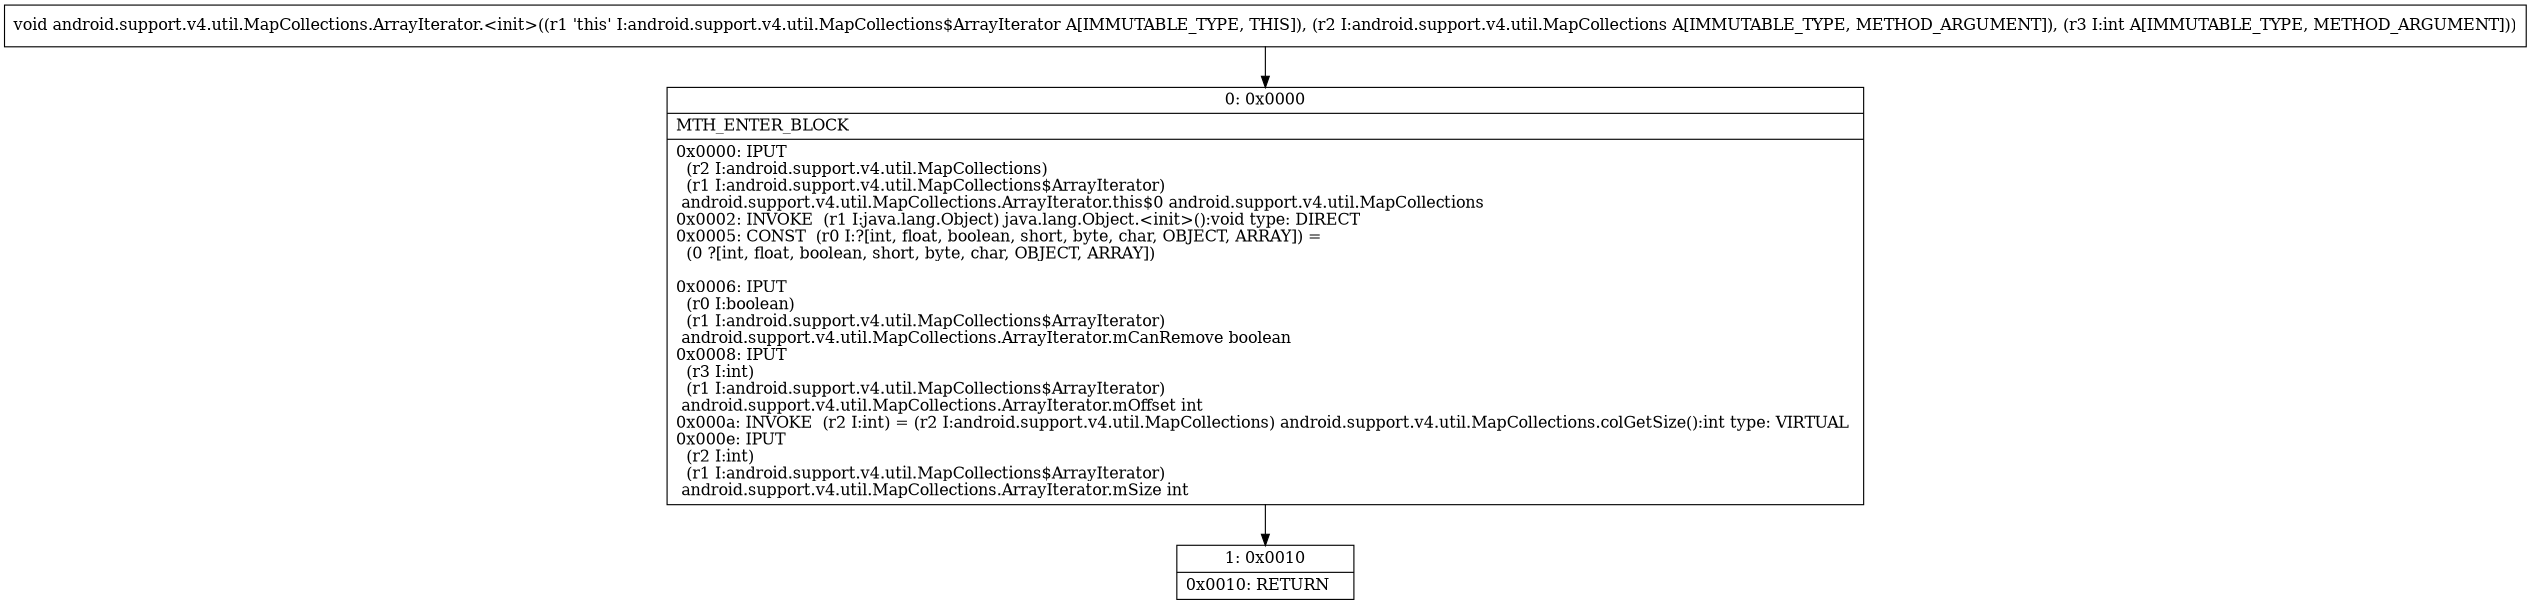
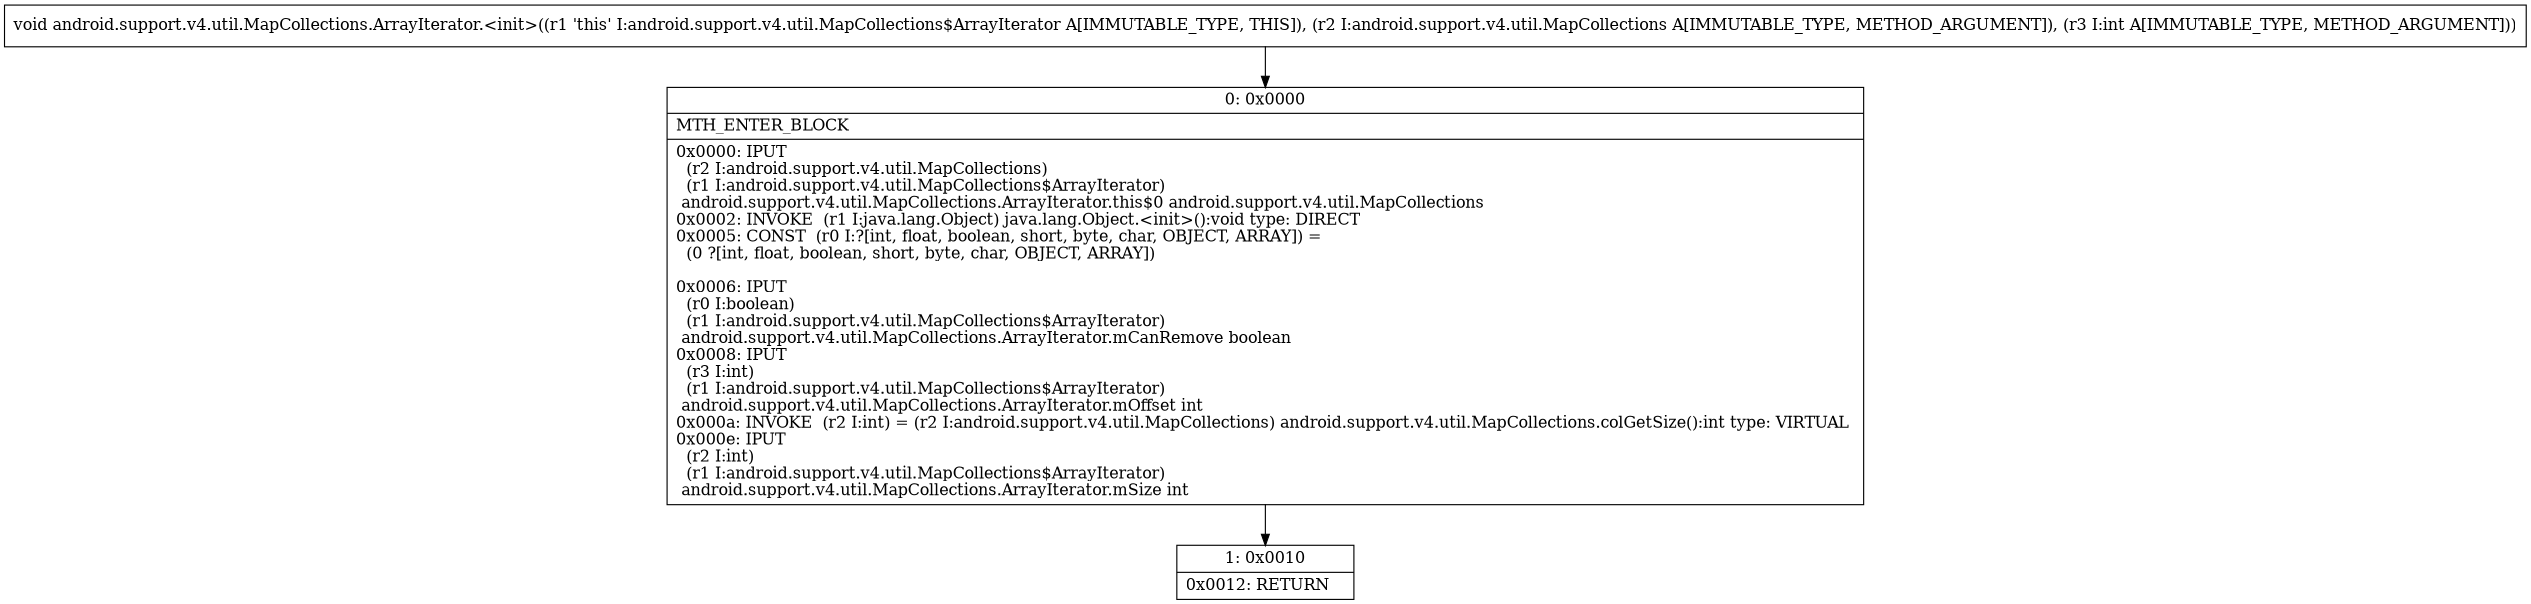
  digraph {
    node [shape=record]
    n1 [label="{0\:\ 0x0000|MTH_ENTER_BLOCK\l|0x0000: IPUT  \l  (r2 I:android.support.v4.util.MapCollections)\l  (r1 I:android.support.v4.util.MapCollections$ArrayIterator)\l android.support.v4.util.MapCollections.ArrayIterator.this$0 android.support.v4.util.MapCollections \l0x0002: INVOKE  (r1 I:java.lang.Object) java.lang.Object.\<init\>():void type: DIRECT \l0x0005: CONST  (r0 I:?[int, float, boolean, short, byte, char, OBJECT, ARRAY]) = \l  (0 ?[int, float, boolean, short, byte, char, OBJECT, ARRAY])\l \l0x0006: IPUT  \l  (r0 I:boolean)\l  (r1 I:android.support.v4.util.MapCollections$ArrayIterator)\l android.support.v4.util.MapCollections.ArrayIterator.mCanRemove boolean \l0x0008: IPUT  \l  (r3 I:int)\l  (r1 I:android.support.v4.util.MapCollections$ArrayIterator)\l android.support.v4.util.MapCollections.ArrayIterator.mOffset int \l0x000a: INVOKE  (r2 I:int) = (r2 I:android.support.v4.util.MapCollections) android.support.v4.util.MapCollections.colGetSize():int type: VIRTUAL \l0x000e: IPUT  \l  (r2 I:int)\l  (r1 I:android.support.v4.util.MapCollections$ArrayIterator)\l android.support.v4.util.MapCollections.ArrayIterator.mSize int \l}"]
-   n2 [label="{1\:\ 0x0010|0x0010: RETURN   \l}"]
+   n2 [label="{1\:\ 0x0010|0x0012: RETURN   \l}"]
    n3 [label="{void android.support.v4.util.MapCollections.ArrayIterator.\<init\>((r1 'this' I:android.support.v4.util.MapCollections$ArrayIterator A[IMMUTABLE_TYPE, THIS]), (r2 I:android.support.v4.util.MapCollections A[IMMUTABLE_TYPE, METHOD_ARGUMENT]), (r3 I:int A[IMMUTABLE_TYPE, METHOD_ARGUMENT])) }"]
    n1 -> n2
    n3 -> n1
  }
